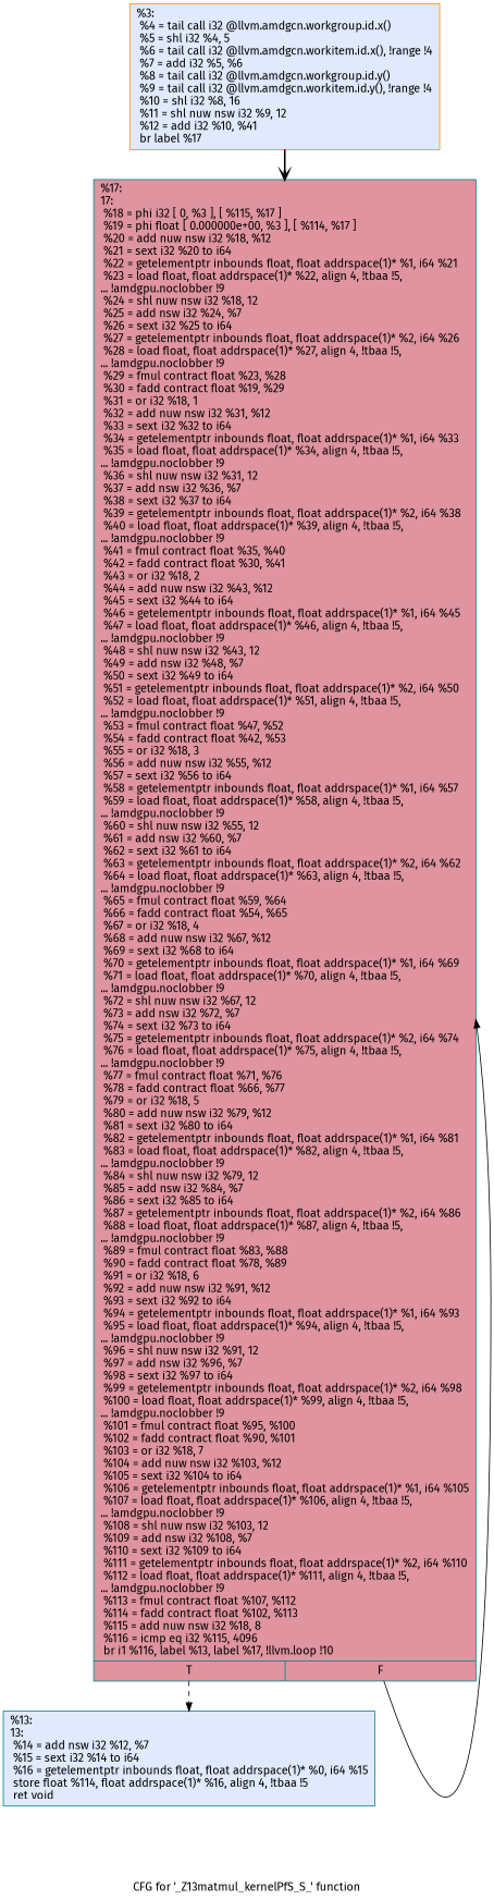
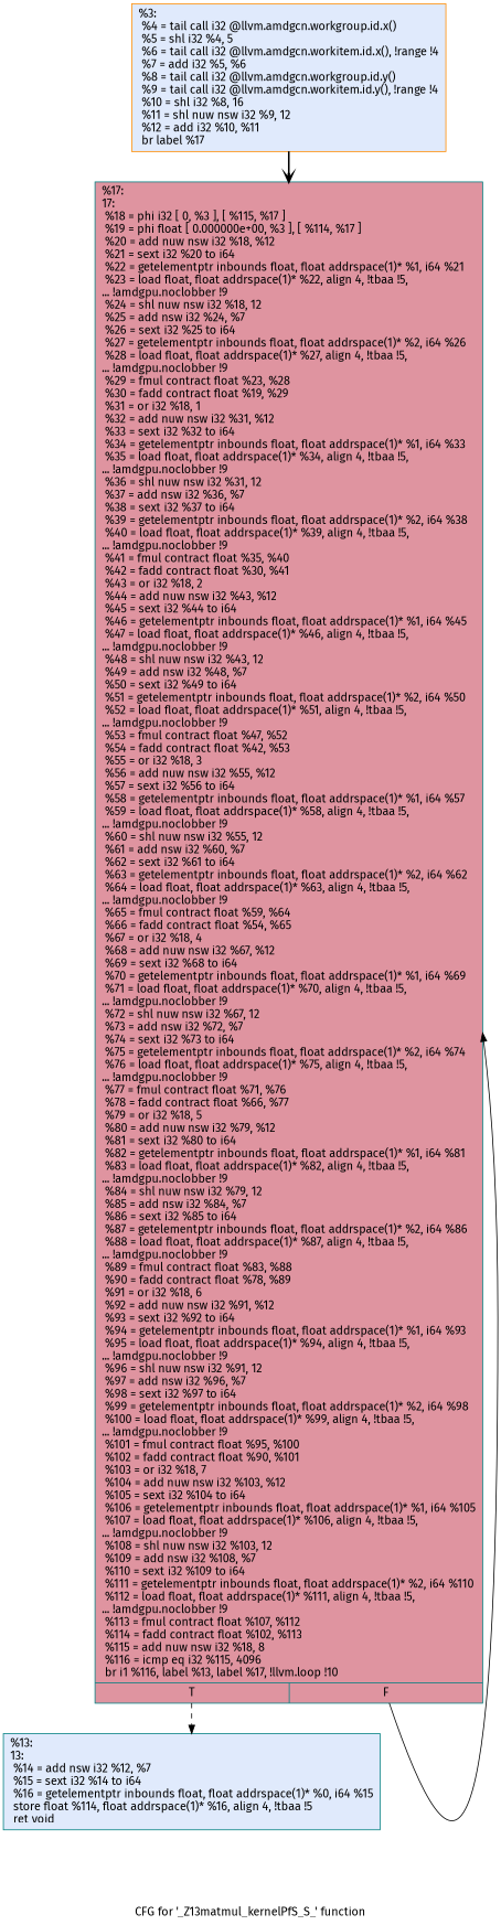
  digraph {
    label="CFG for '_Z13matmul_kernelPfS_S_' function"
    fontname="Fira Sans"
    node [color=teal fillcolor="#b9d0f970" shape=record style=filled fontname="Fira Sans"]
    edge [arrowhead=normal fontname="Fira Sans"]
-   n1 [color=darkorange label="{%3:\l  %4 = tail call i32 @llvm.amdgcn.workgroup.id.x()\l  %5 = shl i32 %4, 5\l  %6 = tail call i32 @llvm.amdgcn.workitem.id.x(), !range !4\l  %7 = add i32 %5, %6\l  %8 = tail call i32 @llvm.amdgcn.workgroup.id.y()\l  %9 = tail call i32 @llvm.amdgcn.workitem.id.y(), !range !4\l  %10 = shl i32 %8, 16\l  %11 = shl nuw nsw i32 %9, 12\l  %12 = add i32 %10, %41\l  br label %17\l}"]
+   n1 [color=darkorange label="{%3:\l  %4 = tail call i32 @llvm.amdgcn.workgroup.id.x()\l  %5 = shl i32 %4, 5\l  %6 = tail call i32 @llvm.amdgcn.workitem.id.x(), !range !4\l  %7 = add i32 %5, %6\l  %8 = tail call i32 @llvm.amdgcn.workgroup.id.y()\l  %9 = tail call i32 @llvm.amdgcn.workitem.id.y(), !range !4\l  %10 = shl i32 %8, 16\l  %11 = shl nuw nsw i32 %9, 12\l  %12 = add i32 %10, %11\l  br label %17\l}"]
    n2 [fillcolor="#b70d2870" label="{%17:\l17:                                               \l  %18 = phi i32 [ 0, %3 ], [ %115, %17 ]\l  %19 = phi float [ 0.000000e+00, %3 ], [ %114, %17 ]\l  %20 = add nuw nsw i32 %18, %12\l  %21 = sext i32 %20 to i64\l  %22 = getelementptr inbounds float, float addrspace(1)* %1, i64 %21\l  %23 = load float, float addrspace(1)* %22, align 4, !tbaa !5,\l... !amdgpu.noclobber !9\l  %24 = shl nuw nsw i32 %18, 12\l  %25 = add nsw i32 %24, %7\l  %26 = sext i32 %25 to i64\l  %27 = getelementptr inbounds float, float addrspace(1)* %2, i64 %26\l  %28 = load float, float addrspace(1)* %27, align 4, !tbaa !5,\l... !amdgpu.noclobber !9\l  %29 = fmul contract float %23, %28\l  %30 = fadd contract float %19, %29\l  %31 = or i32 %18, 1\l  %32 = add nuw nsw i32 %31, %12\l  %33 = sext i32 %32 to i64\l  %34 = getelementptr inbounds float, float addrspace(1)* %1, i64 %33\l  %35 = load float, float addrspace(1)* %34, align 4, !tbaa !5,\l... !amdgpu.noclobber !9\l  %36 = shl nuw nsw i32 %31, 12\l  %37 = add nsw i32 %36, %7\l  %38 = sext i32 %37 to i64\l  %39 = getelementptr inbounds float, float addrspace(1)* %2, i64 %38\l  %40 = load float, float addrspace(1)* %39, align 4, !tbaa !5,\l... !amdgpu.noclobber !9\l  %41 = fmul contract float %35, %40\l  %42 = fadd contract float %30, %41\l  %43 = or i32 %18, 2\l  %44 = add nuw nsw i32 %43, %12\l  %45 = sext i32 %44 to i64\l  %46 = getelementptr inbounds float, float addrspace(1)* %1, i64 %45\l  %47 = load float, float addrspace(1)* %46, align 4, !tbaa !5,\l... !amdgpu.noclobber !9\l  %48 = shl nuw nsw i32 %43, 12\l  %49 = add nsw i32 %48, %7\l  %50 = sext i32 %49 to i64\l  %51 = getelementptr inbounds float, float addrspace(1)* %2, i64 %50\l  %52 = load float, float addrspace(1)* %51, align 4, !tbaa !5,\l... !amdgpu.noclobber !9\l  %53 = fmul contract float %47, %52\l  %54 = fadd contract float %42, %53\l  %55 = or i32 %18, 3\l  %56 = add nuw nsw i32 %55, %12\l  %57 = sext i32 %56 to i64\l  %58 = getelementptr inbounds float, float addrspace(1)* %1, i64 %57\l  %59 = load float, float addrspace(1)* %58, align 4, !tbaa !5,\l... !amdgpu.noclobber !9\l  %60 = shl nuw nsw i32 %55, 12\l  %61 = add nsw i32 %60, %7\l  %62 = sext i32 %61 to i64\l  %63 = getelementptr inbounds float, float addrspace(1)* %2, i64 %62\l  %64 = load float, float addrspace(1)* %63, align 4, !tbaa !5,\l... !amdgpu.noclobber !9\l  %65 = fmul contract float %59, %64\l  %66 = fadd contract float %54, %65\l  %67 = or i32 %18, 4\l  %68 = add nuw nsw i32 %67, %12\l  %69 = sext i32 %68 to i64\l  %70 = getelementptr inbounds float, float addrspace(1)* %1, i64 %69\l  %71 = load float, float addrspace(1)* %70, align 4, !tbaa !5,\l... !amdgpu.noclobber !9\l  %72 = shl nuw nsw i32 %67, 12\l  %73 = add nsw i32 %72, %7\l  %74 = sext i32 %73 to i64\l  %75 = getelementptr inbounds float, float addrspace(1)* %2, i64 %74\l  %76 = load float, float addrspace(1)* %75, align 4, !tbaa !5,\l... !amdgpu.noclobber !9\l  %77 = fmul contract float %71, %76\l  %78 = fadd contract float %66, %77\l  %79 = or i32 %18, 5\l  %80 = add nuw nsw i32 %79, %12\l  %81 = sext i32 %80 to i64\l  %82 = getelementptr inbounds float, float addrspace(1)* %1, i64 %81\l  %83 = load float, float addrspace(1)* %82, align 4, !tbaa !5,\l... !amdgpu.noclobber !9\l  %84 = shl nuw nsw i32 %79, 12\l  %85 = add nsw i32 %84, %7\l  %86 = sext i32 %85 to i64\l  %87 = getelementptr inbounds float, float addrspace(1)* %2, i64 %86\l  %88 = load float, float addrspace(1)* %87, align 4, !tbaa !5,\l... !amdgpu.noclobber !9\l  %89 = fmul contract float %83, %88\l  %90 = fadd contract float %78, %89\l  %91 = or i32 %18, 6\l  %92 = add nuw nsw i32 %91, %12\l  %93 = sext i32 %92 to i64\l  %94 = getelementptr inbounds float, float addrspace(1)* %1, i64 %93\l  %95 = load float, float addrspace(1)* %94, align 4, !tbaa !5,\l... !amdgpu.noclobber !9\l  %96 = shl nuw nsw i32 %91, 12\l  %97 = add nsw i32 %96, %7\l  %98 = sext i32 %97 to i64\l  %99 = getelementptr inbounds float, float addrspace(1)* %2, i64 %98\l  %100 = load float, float addrspace(1)* %99, align 4, !tbaa !5,\l... !amdgpu.noclobber !9\l  %101 = fmul contract float %95, %100\l  %102 = fadd contract float %90, %101\l  %103 = or i32 %18, 7\l  %104 = add nuw nsw i32 %103, %12\l  %105 = sext i32 %104 to i64\l  %106 = getelementptr inbounds float, float addrspace(1)* %1, i64 %105\l  %107 = load float, float addrspace(1)* %106, align 4, !tbaa !5,\l... !amdgpu.noclobber !9\l  %108 = shl nuw nsw i32 %103, 12\l  %109 = add nsw i32 %108, %7\l  %110 = sext i32 %109 to i64\l  %111 = getelementptr inbounds float, float addrspace(1)* %2, i64 %110\l  %112 = load float, float addrspace(1)* %111, align 4, !tbaa !5,\l... !amdgpu.noclobber !9\l  %113 = fmul contract float %107, %112\l  %114 = fadd contract float %102, %113\l  %115 = add nuw nsw i32 %18, 8\l  %116 = icmp eq i32 %115, 4096\l  br i1 %116, label %13, label %17, !llvm.loop !10\l|{<s0>T|<s1>F}}"]
    n3 [label="{%13:\l13:                                               \l  %14 = add nsw i32 %12, %7\l  %15 = sext i32 %14 to i64\l  %16 = getelementptr inbounds float, float addrspace(1)* %0, i64 %15\l  store float %114, float addrspace(1)* %16, align 4, !tbaa !5\l  ret void\l}"]
    n1 -> n2 [style=bold arrowhead=vee]
    n2 -> n2 [tailport=s1 style=solid]
    n2 -> n3 [tailport=s0 style=dashed]
  }
